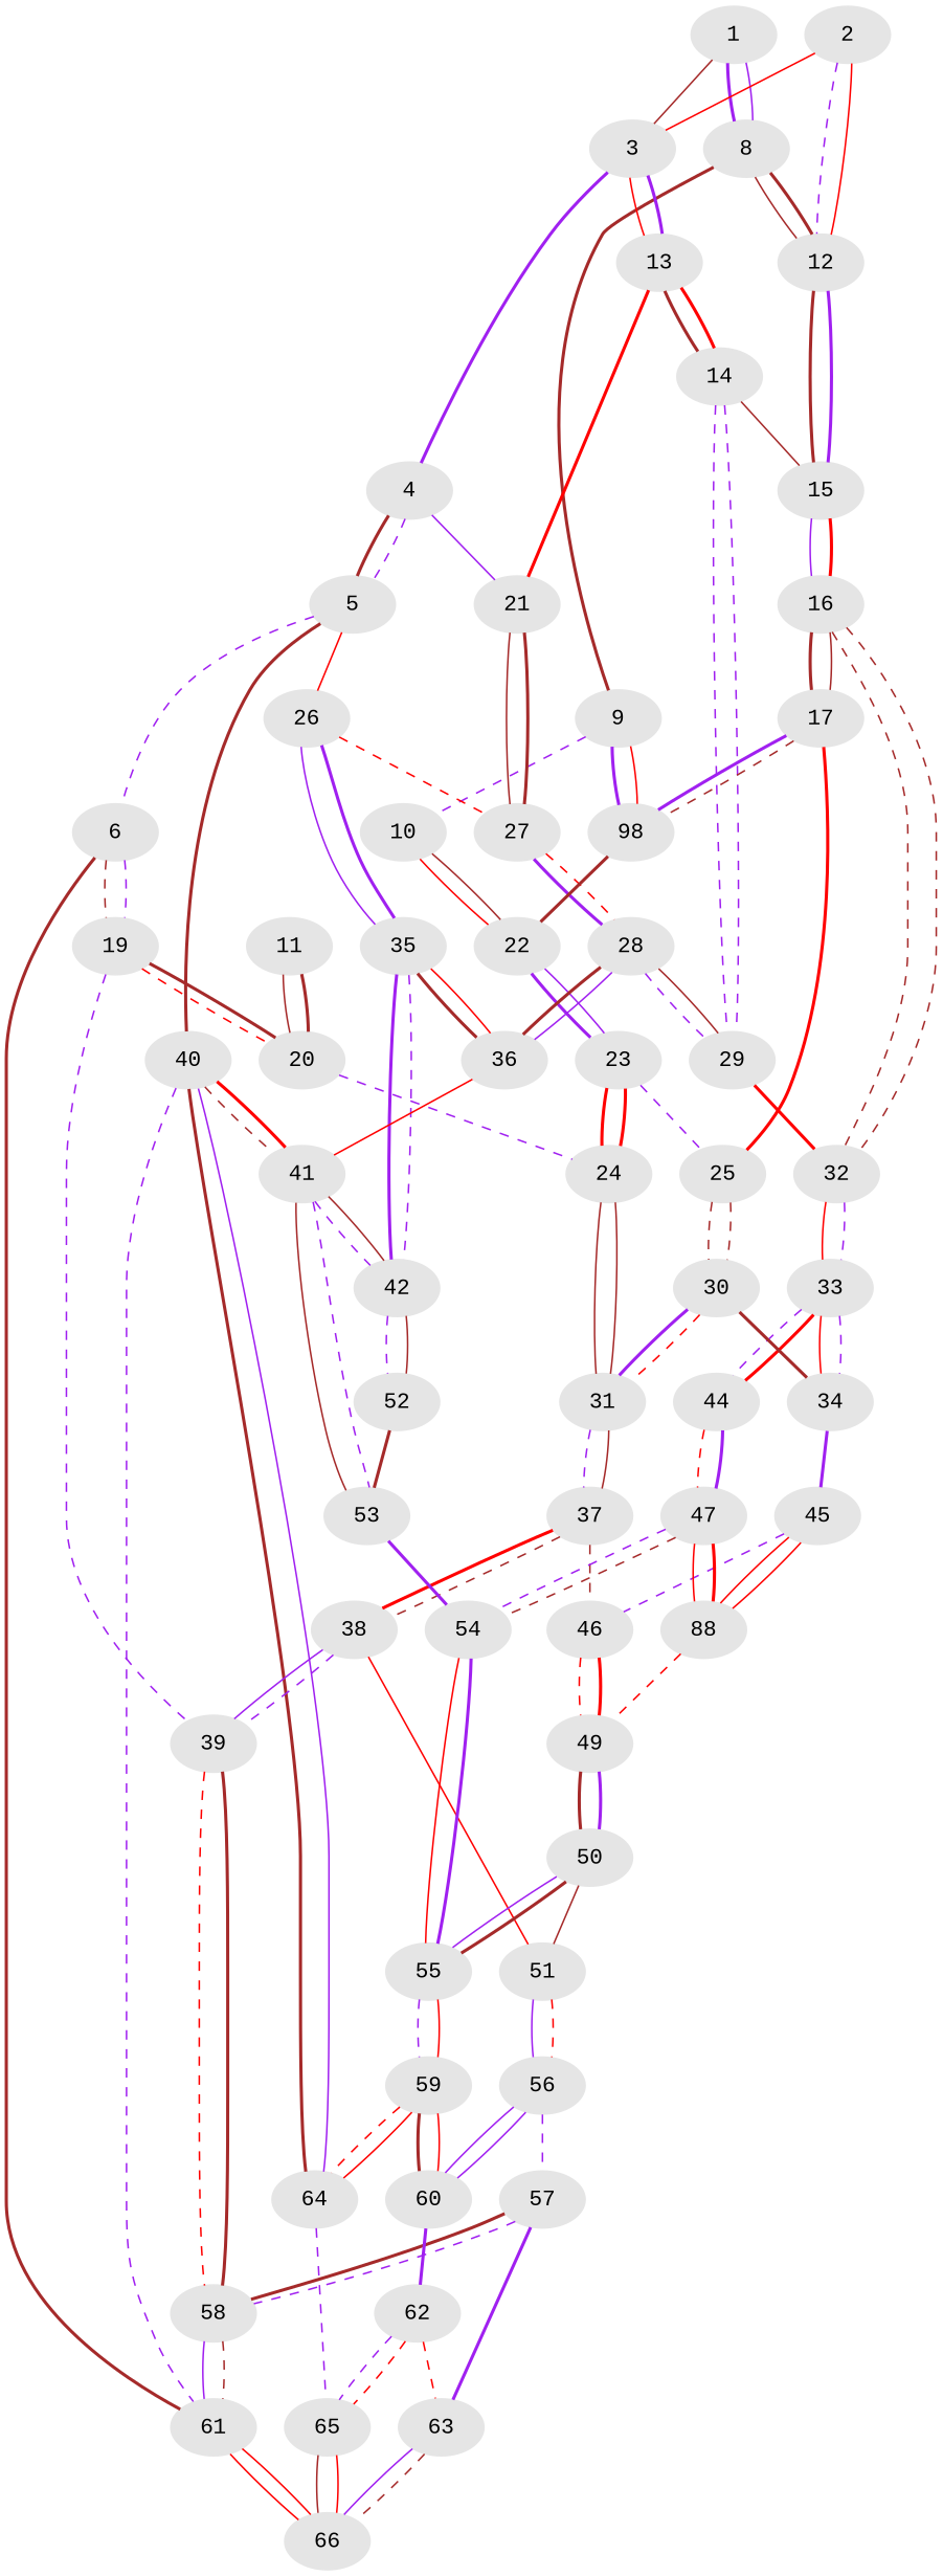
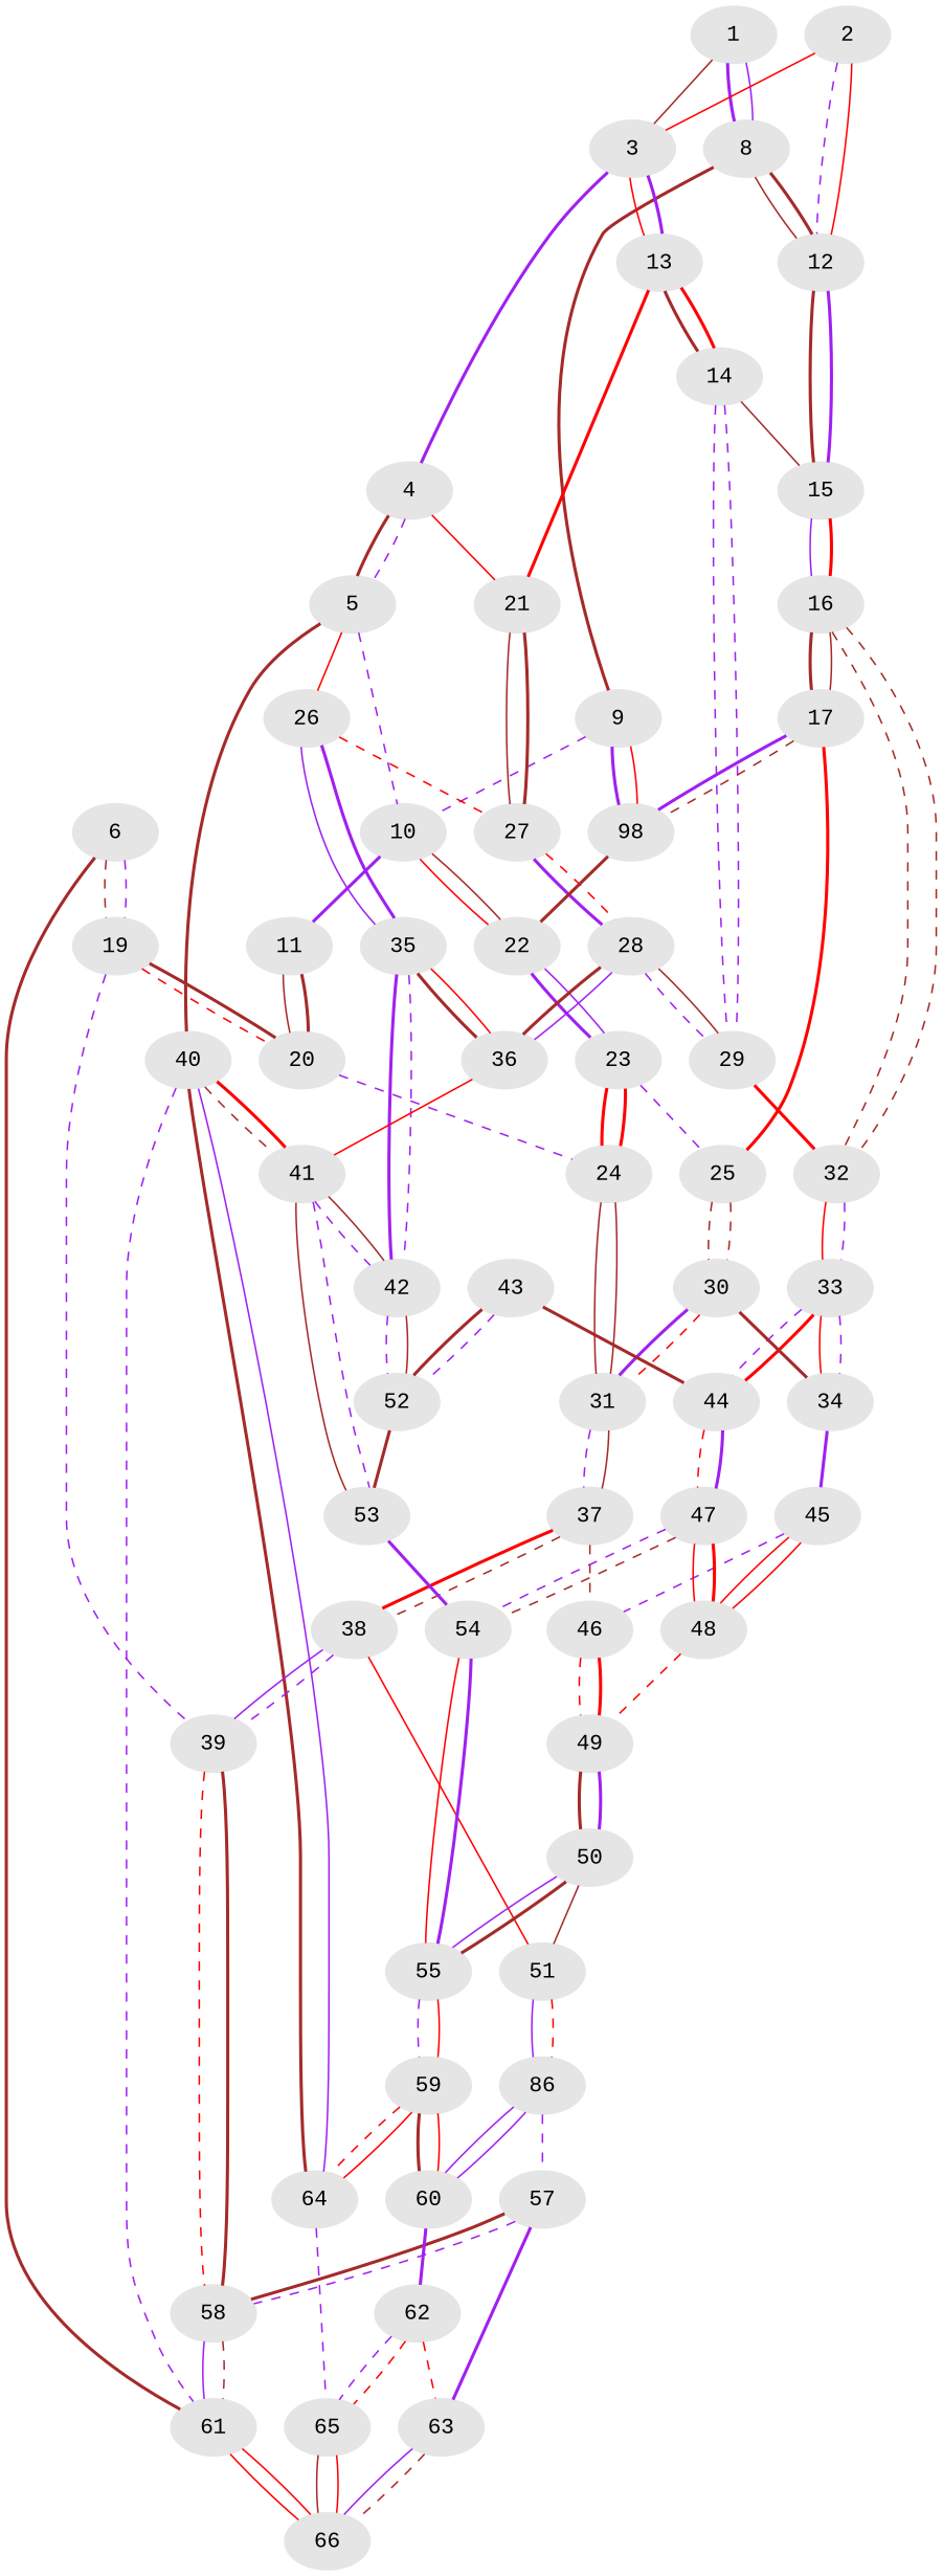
  graph {
    fontname="Liberation Mono"
    node [color=gray90 fontname="Liberation Mono" style=filled]
    edge [color=purple fontname="Liberation Mono" style=bold]
    1
    8
    3
    2
    12
    9
    4
    13
    15
    5
    21
    14
    6
    26
    40
    27
    19
    61
    35
    41
    64
    20
    39
    66
    11
    10
    n27 [label=98]
    22
    23
    24
    16
    29
    32
    17
    25
    33
    30
    58
    31
    28
    37
    34
    36
    42
    45
    38
    46
    44
    47
-   48 [label=88]
+   48
    52
+   43
    51
    49
-   56
+   56 [label=86]
    53
    65
    54
    50
    55
    59
    57
    60
    63
    62
    1 -- 8
    1 -- 8 [style=solid]
    1 -- 3 [color=brown style=solid]
    8 -- 12 [color=brown style=solid]
    8 -- 12 [color=brown]
    8 -- 9 [color=brown]
    3 -- 4
    3 -- 13 [color=red style=solid]
    3 -- 13
    2 -- 3 [color=red style=solid]
    2 -- 12 [style=dashed]
    2 -- 12 [color=red style=solid]
    12 -- 15 [color=brown]
    12 -- 15
    9 -- 10 [style=dashed]
    9 -- n27
    9 -- n27 [color=red style=solid]
    4 -- 5 [color=brown]
    4 -- 5 [style=dashed]
-   4 -- 21 [style=solid]
+   4 -- 21 [color=red style=solid]
    13 -- 21 [color=red]
    13 -- 14 [color=brown]
    13 -- 14 [color=red]
    15 -- 16 [style=solid]
    15 -- 16 [color=red]
-   5 -- 6 [style=dashed]
+   5 -- 10 [style=dashed]
    5 -- 26 [color=red style=solid]
    5 -- 40 [color=brown]
    21 -- 27 [color=brown style=solid]
    21 -- 27 [color=brown]
    14 -- 15 [color=brown style=solid]
    14 -- 29 [style=dashed]
    14 -- 29 [style=dashed]
    6 -- 19 [color=brown style=dashed]
    6 -- 19 [style=dashed]
    6 -- 61 [color=brown]
    26 -- 27 [color=red style=dashed]
    26 -- 35 [style=solid]
    26 -- 35
    40 -- 61 [style=dashed]
    40 -- 41 [color=brown style=dashed]
    40 -- 41 [color=red]
    40 -- 64 [color=brown]
    40 -- 64 [style=solid]
    27 -- 28
    27 -- 28 [color=red style=dashed]
    19 -- 20 [color=red style=dashed]
    19 -- 20 [color=brown]
    19 -- 39 [style=dashed]
    61 -- 66 [color=red style=solid]
    61 -- 66 [color=red style=solid]
    35 -- 36 [color=brown]
    35 -- 36 [color=red style=solid]
    35 -- 42
    35 -- 42 [style=dashed]
    41 -- 42 [style=dashed]
    41 -- 42 [color=brown style=solid]
    41 -- 53 [color=brown style=solid]
    41 -- 53 [style=dashed]
    64 -- 65 [style=dashed]
    20 -- 24 [style=dashed]
    39 -- 58 [color=red style=dashed]
    39 -- 58 [color=brown]
    11 -- 20 [color=brown style=solid]
    11 -- 20 [color=brown]
+   10 -- 11
    10 -- 22 [color=red style=solid]
    10 -- 22 [color=brown style=solid]
    n27 -- 22 [color=brown]
    22 -- 23
    22 -- 23 [style=solid]
    23 -- 24 [color=red]
    23 -- 24 [color=red]
    23 -- 25 [style=dashed]
    24 -- 31 [color=brown style=solid]
    24 -- 31 [color=brown style=solid]
    16 -- 32 [color=brown style=dashed]
    16 -- 32 [color=brown style=dashed]
    16 -- 17 [color=brown]
    16 -- 17 [color=brown style=solid]
    29 -- 32 [color=red]
    32 -- 33 [color=red style=solid]
    32 -- 33 [style=dashed]
    17 -- n27
    17 -- n27 [color=brown style=dashed]
    17 -- 25 [color=red]
    25 -- 30 [color=brown style=dashed]
    25 -- 30 [color=brown style=dashed]
    33 -- 34 [color=red style=solid]
    33 -- 34 [style=dashed]
    33 -- 44 [style=dashed]
    33 -- 44 [color=red]
    30 -- 31
    30 -- 31 [color=red style=dashed]
    30 -- 34 [color=brown]
    58 -- 61 [style=solid]
    58 -- 61 [color=brown style=dashed]
    31 -- 37 [style=dashed]
    31 -- 37 [color=brown style=solid]
    28 -- 29 [style=dashed]
    28 -- 29 [color=brown style=solid]
    28 -- 36 [color=brown]
    28 -- 36 [style=solid]
    37 -- 38 [color=red]
    37 -- 38 [color=brown style=dashed]
    37 -- 46 [color=brown style=dashed]
    34 -- 45
    36 -- 41 [color=red style=solid]
    42 -- 52 [style=dashed]
    42 -- 52 [color=brown style=solid]
    45 -- 46 [style=dashed]
    45 -- 48 [color=red style=solid]
    45 -- 48 [color=red style=solid]
    38 -- 39 [style=solid]
    38 -- 39 [style=dashed]
    38 -- 51 [color=red style=solid]
    46 -- 49 [color=red style=dashed]
    46 -- 49 [color=red]
    44 -- 47 [color=red style=dashed]
    44 -- 47
    47 -- 48 [color=red style=solid]
    47 -- 48 [color=red]
    47 -- 54 [style=dashed]
    47 -- 54 [color=brown style=dashed]
    48 -- 49 [color=red style=dashed]
    52 -- 53 [color=brown]
+   43 -- 44 [color=brown]
+   43 -- 52 [color=brown]
+   43 -- 52 [style=dashed]
    51 -- 56 [style=solid]
    51 -- 56 [color=red style=dashed]
    49 -- 50 [color=brown]
    49 -- 50
    56 -- 57 [style=dashed]
    56 -- 60 [style=solid]
    56 -- 60 [style=solid]
    53 -- 54
    65 -- 66 [color=brown style=solid]
    65 -- 66 [color=red style=solid]
    54 -- 55 [color=red style=solid]
    54 -- 55
    50 -- 51 [color=brown style=solid]
    50 -- 55 [style=solid]
    50 -- 55 [color=brown]
    55 -- 59 [style=dashed]
    55 -- 59 [color=red style=solid]
    59 -- 64 [color=red style=dashed]
    59 -- 64 [color=red style=solid]
    59 -- 60 [color=brown]
    59 -- 60 [color=red style=solid]
    57 -- 58 [color=brown]
    57 -- 58 [style=dashed]
    57 -- 63
    60 -- 62
    63 -- 66 [style=solid]
    63 -- 66 [color=brown style=dashed]
    62 -- 65 [style=dashed]
    62 -- 65 [color=red style=dashed]
    62 -- 63 [color=red style=dashed]
  }
